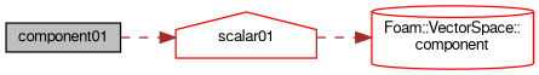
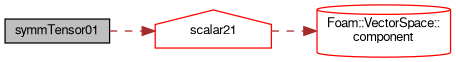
  digraph {
    rankdir=LR
    node [color=red fontname=FreeSans fontsize=10]
    edge [color=brown fontname=FreeSans fontsize=10 labelfontname=FreeSans labelfontsize=10 style=dashed]
-   n1 [color=black fillcolor=grey75 fontcolor=black height=0.2 label=component01 shape=box style=filled width=0.4]
-   n2 [height=0.2 label=scalar01 shape=house width=0.4]
+   n1 [color=black fillcolor=grey75 fontcolor=black height=0.2 label=symmTensor01 shape=box style=filled width=0.4]
+   n2 [height=0.2 label=scalar21 shape=house width=0.4]
    n3 [height=0.2 label="Foam::VectorSpace::\lcomponent" shape=cylinder width=0.4]
    n1 -> n2
    n2 -> n3
  }
